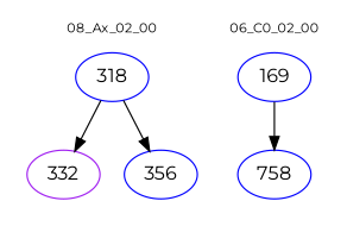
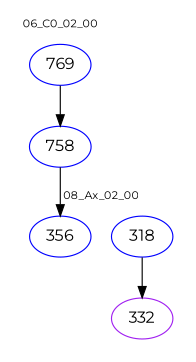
  digraph {
    fontname=Montserrat
    node [color=blue fontname=Montserrat]
    edge [color=black fontname=Montserrat]
    n1 [color=purple label=332]
    n2 [label=318]
    n3 [label=356]
-   n4 [label=169]
+   n4 [label=769]
    n5 [label=758]
    subgraph cluster_1 {
      color=white
      fontsize=10
      label="08_Ax_02_00"
      n1
      n2
      n3
    }
    subgraph cluster_2 {
      color=white
      fontsize=10
      label="06_C0_02_00"
      n4
      n5
    }
    n2 -> n1
-   n2 -> n3
+   n5 -> n3
    n4 -> n5
  }
